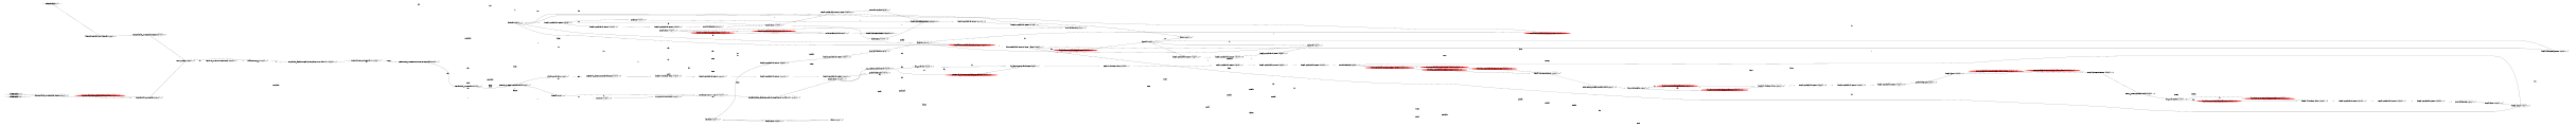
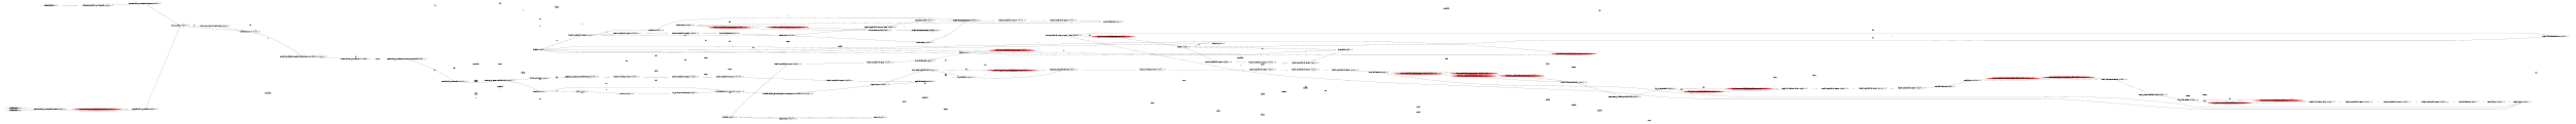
  digraph {
    rankdir=LR
    node [fillcolor=white shape=ellipse style=filled]
    edge [style=bold]
    n1 [label="cache.cleanCache()@@@39@@@['1', '1', '1']"]
    n2 [label="assertEquals(1,requestCacheStats.stats().getHitCount())@@@40@@@['1', '1', '1']"]
    n3 [label="cache.clear(secondEntity)@@@74@@@['1', '1', '0']"]
    n4 [label="assertEquals(0,cache.count())@@@44@@@['1', '1', '1']" shape=diamond]
    n5 [label="secondReader.close()@@@70@@@['1', '1', '0']"]
    n6 [label="assertEquals(1,requestCacheStats.stats().getMissCount())@@@41@@@['0', '0', '1']"]
    n7 [label="IOUtils.close(writer)@@@15@@@['1', '1', '0']"]
    n8 [label="writer = new IndexWriter(dir,newIndexWriterConfig())@@@16@@@['1', '1', '0']"]
    n9 [label="DirectoryReader secondReader = ElasticsearchDirectoryReader.wrap(DirectoryReader.open(writer),new ShardId(\"foo\",\"bar\",1))@@@19@@@['1', '1', '0']"]
    n10 [label="IOUtils.close(secondReader,writer,dir,cache)@@@82@@@['1', '1', '0']"]
    n11 [label="writer.updateDocument(new Term(\"id\",\"0\"),newDoc(0,\"bar\"))@@@18@@@['1', '1', '0']"]
    n12 [label="assertEquals(2,requestCacheStats.stats().getMissCount())@@@63@@@['1', '1', '0']"]
    n13 [label="assertEquals(0,requestCacheStats.stats().getEvictions())@@@64@@@['1', '1', '0']"]
    n14 [label="assertTrue(loader.loadedFromCache)@@@65@@@['1', '1', '0']"]
    n15 [label="BytesReference termBytes = XContentHelper.toXContent(termQuery,XContentType.JSON,false)@@@10@@@['1', '1', '1']"]
    n16 [fillcolor=red label="value = cache.getOrCompute(entity,loader,mappingKey,reader,termBytes)@@@54@@@['0', '1', '0']"]
    n17 [label="AtomicBoolean indexShard = new AtomicBoolean(true)@@@11@@@['1', '1', '1']"]
    n18 [fillcolor=red label="BytesReference value = cache.getOrCompute(entity,loader,mappingKey,reader,termBytes)@@@22@@@['0', '1', '0']"]
    n19 [label="loader = new Loader(reader,0)@@@22@@@['1', '0', '1']" shape=diamond]
    n20 [label="assertTrue(requestCacheStats.stats().getMemorySize().bytesAsInt() > value.length())@@@30@@@['1', '1', '1']"]
    n21 [label="value = cache.getOrCompute(entity,loader,reader,termBytes)@@@23@@@['1', '1', '1']"]
    n22 [label="assertEquals(1,cache.numRegisteredCloseListeners())@@@31@@@['1', '0', '1']"]
    n23 [label="BytesReference value = cache.getOrCompute(entity,loader,reader,termBytes)@@@14@@@['0', '0', '1']"]
    n24 [label="entity = new TestEntity(requestCacheStats,indexShard)@@@21@@@['1', '1', '1']"]
    n25 [label="randomBoolean()@@@32@@@['1', '1', '1']" shape=diamond]
    n26 [label="TestEntity entity = new TestEntity(requestCacheStats,indexShard)@@@12@@@['1', '1', '1']"]
    n27 [label="assertEquals(\"foo\",value.streamInput().readString())@@@24@@@['1', '1', '1']"]
    n28 [label="assertEquals(\"foo\",value.streamInput().readString())@@@15@@@['0', '0', '1']"]
    n29 [label="cache.clear(entity)@@@37@@@['1', '1', '1']"]
    n30 [label="assertEquals(0,requestCacheStats.stats().getHitCount())@@@16@@@['0', '0', '1']"]
    n31 [label="assertEquals(1,requestCacheStats.stats().getMissCount())@@@17@@@['0', '0', '1']"]
    n32 [label="IOUtils.close(reader,writer,dir,cache)@@@46@@@['0', '0', '1']"]
    n33 [fillcolor=lightgray label="assertEquals(0,cache.numRegisteredCloseListeners())@@@47@@@['1', '1', '1']"]
    n34 [label="assertEquals(2,requestCacheStats.stats().getMissCount())@@@77@@@['1', '1', '0']"]
    n35 [label="assertFalse(loader.loadedFromCache)@@@19@@@['0', '0', '1']"]
    n36 [label="assertEquals(1,cache.count())@@@20@@@['1', '1', '1']"]
    n37 [fillcolor=red label="value = cache.getOrCompute(entity,loader,secondReader,termBytes)@@@33@@@['1', '0', '0']"]
    n38 [fillcolor=red label="value = cache.getOrCompute(entity,loader,mappingKey,secondReader,termBytes)@@@34@@@['0', '1', '0']"]
    n39 [fillcolor=red label="assertTrue(requestCacheStats.stats().getMemorySize().getBytes() > cacheSize + value.length())@@@41@@@['0', '1', '0']"]
    n40 [label="assertEquals(2,cache.numRegisteredCloseListeners())@@@42@@@['1', '1', '0']"]
    n41 [label="secondEntity = new TestEntity(requestCacheStats,indexShard)@@@43@@@['1', '1', '0']"]
    n42 [label="loader = new Loader(secondReader,0)@@@44@@@['1', '1', '0']"]
    n43 [fillcolor=red label="value = cache.getOrCompute(secondEntity,loader,secondReader,termBytes)@@@44@@@['1', '0', '0']"]
    n44 [fillcolor=red label="value = cache.getOrCompute(secondEntity,loader,mappingKey,secondReader,termBytes)@@@45@@@['0', '1', '0']"]
    n45 [label="assertEquals(\"bar\",value.streamInput().readString())@@@46@@@['1', '1', '0']"]
    n46 [label="assertEquals(2,requestCacheStats.stats().getHitCount())@@@56@@@['1', '1', '0']"]
    n47 [label="indexShard.set(false)@@@36@@@['1', '1', '1']"]
    n48 [label="reader.close()@@@33@@@['0', '0', '1']"]
    n49 [label="assertEquals(2,requestCacheStats.stats().getMissCount())@@@57@@@['1', '1', '0']"]
    n50 [label="assertEquals(1,requestCacheStats.stats().getHitCount())@@@25@@@['1', '1', '1']"]
    n51 [fillcolor=red label="assertEquals(cacheSize,requestCacheStats.stats().getMemorySize().getBytes())@@@67@@@['0', '1', '0']"]
    n52 [fillcolor=red label="assertEquals(cacheSize,requestCacheStats.stats().getMemorySize().bytesAsInt())@@@66@@@['1', '0', '0']"]
    n53 [label="assertEquals(2,requestCacheStats.stats().getMissCount())@@@37@@@['1', '1', '0']"]
    n54 [label="assertEquals(0,requestCacheStats.stats().getEvictions())@@@38@@@['1', '1', '0']"]
    n55 [label="assertFalse(loader.loadedFromCache)@@@39@@@['1', '1', '0']"]
    n56 [label="assertEquals(2,cache.count())@@@40@@@['1', '1', '0']"]
    n57 [fillcolor=red label="assertTrue(requestCacheStats.stats().getMemorySize().bytesAsInt() > cacheSize + value.length())@@@40@@@['1', '0', '0']"]
    n58 [label="DirectoryReader reader = ElasticsearchDirectoryReader.wrap(DirectoryReader.open(writer),new ShardId(\"foo\",\"bar\",1))@@@8@@@['1', '1', '1']"]
    n59 [label="TermQueryBuilder termQuery = new TermQueryBuilder(\"id\",\"0\")@@@9@@@['1', '1', '1']"]
    n60 [label="Loader loader = new Loader(reader,0)@@@13@@@['0', '0', '1']"]
    n61 [label="loader = new Loader(secondReader,0)@@@33@@@['1', '1', '0']"]
    n62 [fillcolor=lightgray label="assertEquals(0,cache.numRegisteredCloseListeners())@@@83@@@['1', '1', '0']"]
+   n63 [label="writer.flush()@@@14@@@['1', '1', '0']"]
    n64 [label="assertEquals(\"bar\",value.streamInput().readString())@@@35@@@['1', '1', '0']"]
    n65 [label="assertEquals(0,requestCacheStats.stats().getHitCount())@@@36@@@['1', '1', '0']"]
    n66 [label="assertEquals(0,requestCacheStats.stats().getMemorySize().bytesAsInt())@@@45@@@['0', '0', '1']"]
    n67 [label="assertEquals(0,requestCacheStats.stats().getEvictions())@@@27@@@['1', '1', '1']"]
    n68 [label="assertTrue(loader.loadedFromCache)@@@28@@@['1', '1', '1']"]
    n69 [label="assertEquals(1,cache.count())@@@29@@@['1', '1', '1']"]
    n70 [fillcolor=red label="assertTrue(requestCacheStats.stats().getMemorySize().getBytes() > value.length())@@@29@@@['0', '1', '0']"]
    n71 [fillcolor=red label="assertTrue(requestCacheStats.stats().getMemorySize().bytesAsInt() > value.length())@@@28@@@['1', '0', '0']"]
    n72 [label="assertTrue(loader.loadedFromCache)@@@79@@@['1', '1', '0']"]
    n73 [label="assertEquals(0,cache.count())@@@80@@@['1', '1', '0']"]
    n74 [fillcolor=red label="assertEquals(0,requestCacheStats.stats().getMemorySize().bytesAsInt())@@@80@@@['1', '0', '0']"]
    n75 [fillcolor=red label="assertEquals(0L,requestCacheStats.stats().getMemorySize().getBytes())@@@81@@@['0', '1', '0']"]
    n76 [label="randomBoolean()@@@13@@@['1', '1', '0']" shape=diamond]
    n77 [label="assertEquals(0,requestCacheStats.stats().getEvictions())@@@18@@@['0', '0', '1']"]
    n78 [label="assertEquals(2,cache.count())@@@51@@@['1', '1', '0']"]
    n79 [fillcolor=lightgray label="testCacheDifferentReaders['0', '1', '0']" shape=diamond]
    n80 [label="IndicesRequestCache cache = new IndicesRequestCache(Settings.EMPTY)@@@3@@@['1', '1', '0']"]
    n81 [fillcolor=red label="MappingLookup.CacheKey mappingKey = MappingLookupUtils.fromTypes().cacheKey()@@@4@@@['0', '1', '0']"]
    n82 [label="AtomicBoolean indexShard = new AtomicBoolean(true)@@@5@@@['1', '1', '0']"]
    n83 [label="TestEntity secondEntity = new TestEntity(requestCacheStats,indexShard)@@@32@@@['1', '1', '0']"]
    n84 [label="Directory dir = newDirectory()@@@5@@@['1', '1', '1']"]
    n85 [label="assertEquals(0,requestCacheStats.stats().getEvictions())@@@42@@@['0', '0', '1']"]
    n86 [label="assertEquals(0,requestCacheStats.stats().getEvictions())@@@49@@@['1', '1', '0']"]
    n87 [label="assertTrue(loader.loadedFromCache)@@@50@@@['1', '1', '0']"]
    n88 [label="assertEquals(1,requestCacheStats.stats().getHitCount())@@@47@@@['1', '1', '0']"]
    n89 [label="assertEquals(2,requestCacheStats.stats().getMissCount())@@@48@@@['1', '1', '0']"]
    n90 [label="ShardRequestCache requestCacheStats = new ShardRequestCache()@@@3@@@['0', '0', '1']"]
    n91 [label="IndicesRequestCache cache = new IndicesRequestCache(Settings.EMPTY)@@@4@@@['0', '0', '1']"]
    n92 [label="assertEquals(0,requestCacheStats.stats().getEvictions())@@@58@@@['1', '1', '0']"]
    n93 [label="assertEquals(1,requestCacheStats.stats().getMissCount())@@@26@@@['1', '1', '1']"]
    n94 [label="assertEquals(0,requestCacheStats.stats().getEvictions())@@@78@@@['1', '1', '0']"]
    n95 [fillcolor=red label="final long cacheSize = requestCacheStats.stats().getMemorySize().getBytes()@@@30@@@['0', '1', '0']"]
    n96 [label="assertEquals(1,cache.numRegisteredCloseListeners())@@@31@@@['1', '1', '0']"]
    n97 [label="writer.addDocument(newDoc(0,\"foo\"))@@@7@@@['1', '1', '1']"]
    n98 [label="IndexWriter writer = new IndexWriter(dir,newIndexWriterConfig())@@@6@@@['0', '0', '1']"]
    n99 [fillcolor=lightgray label="testCacheDifferentReaders['1', '0', '0']" shape=diamond]
    n100 [fillcolor=lightgray label="testBasicOperationsCache['0', '0', '1']" shape=diamond]
    n101 [label="reader.close()@@@61@@@['1', '1', '0']"]
    n102 [label="cache.cleanCache()@@@62@@@['1', '1', '0']"]
    n103 [label="assertEquals(2,cache.count())@@@60@@@['1', '1', '0']"]
    n104 [fillcolor=red label="final int cacheSize = requestCacheStats.stats().getMemorySize().bytesAsInt()@@@29@@@['1', '0', '0']"]
    n105 [label="assertTrue(loader.loadedFromCache)@@@43@@@['0', '0', '1']"]
    n1 -> n2
    n2 -> n3 [label=false style=dotted]
    n2 -> n4
    n2 -> n4 [label=false style=dotted]
    n2 -> n5 [label=true style=dotted]
    n2 -> n5
    n2 -> n6
-   n3 -> n29 [label=secondReader style=dashed]
+   n3 -> n29 [label=0 style=dashed]
    n3 -> n33
    n4 -> n3
    n4 -> n66
    n5 -> n33
    n5 -> n48 [label=0 style=dashed]
    n6 -> n85
    n7 -> n8
    n8 -> n9 [label=writer style=solid]
    n8 -> n10 [label=writer style=solid]
    n8 -> n11
    n9 -> n10 [label=secondReader style=solid]
    n9 -> n36
    n9 -> n37 [label=secondReader style=solid]
    n9 -> n38 [label=secondReader style=solid]
    n9 -> n42 [label=secondReader style=solid]
    n9 -> n43 [label=secondReader style=solid]
    n9 -> n44 [label=secondReader style=solid]
    n9 -> n61 [label=secondReader style=solid]
    n10 -> n32 [label=0 style=dashed]
    n10 -> n62
    n11 -> n9
    n12 -> n13
    n13 -> n14
    n14 -> n29
    n15 -> n16 [label=reader style=solid]
    n15 -> n17
    n15 -> n18 [label=reader style=solid]
    n15 -> n19 [label=reader style=solid]
    n15 -> n20 [label=reader style=solid]
    n15 -> n21 [label=termBytes style=solid]
    n15 -> n22 [label=reader style=solid]
    n15 -> n23 [label=termBytes style=solid]
    n15 -> n24 [label=reader style=solid]
    n16 -> n25
    n17 -> n24 [label=indexShard style=solid]
    n17 -> n26
    n17 -> n26 [label=termQuery style=solid]
    n17 -> n26 [label=indexShard style=solid]
    n18 -> n21
    n19 -> n18 [label=0 style=dashed]
    n19 -> n21 [label=loader style=solid]
    n19 -> n21
    n20 -> n16 [label=loader style=solid]
    n20 -> n16
    n20 -> n22 [label=loader style=solid]
    n20 -> n22
    n21 -> n27
    n22 -> n16 [label=0 style=dashed]
    n22 -> n25
    n23 -> n28
    n24 -> n18 [label=loader style=solid]
    n24 -> n18
    n24 -> n19 [label=loader style=solid]
    n24 -> n19
    n24 -> n21 [label=entity style=solid]
    n24 -> n29 [label=entity style=solid]
    n25 -> n29 [label=false style=dotted]
    n25 -> n46
    n25 -> n47 [label=false style=dotted]
    n25 -> n47
    n25 -> n48
    n25 -> n48 [label=true style=dotted]
    n26 -> n16 [label=termBytes style=solid]
    n26 -> n18 [label=termBytes style=solid]
    n26 -> n19 [label=termBytes style=solid]
    n26 -> n22 [label=termBytes style=solid]
    n26 -> n23 [label=entity style=solid]
    n26 -> n37 [label=termBytes style=solid]
    n26 -> n38 [label=termBytes style=solid]
    n26 -> n43 [label=termBytes style=solid]
    n26 -> n44 [label=termBytes style=solid]
    n26 -> n60
    n26 -> n76
    n27 -> n50
    n28 -> n30
    n29 -> n1
    n29 -> n51
    n29 -> n52
    n30 -> n31
    n31 -> n77
    n32 -> n33
    n33 -> n34
    n34 -> n2 [label=0 style=dashed]
    n34 -> n94
    n36 -> n18 [label=entity style=solid]
    n36 -> n19 [label=entity style=solid]
    n36 -> n24
    n36 -> n35
    n36 -> n37 [label=entity style=solid]
    n36 -> n38 [label=entity style=solid]
    n37 -> n38 [label=0 style=dashed]
    n37 -> n64
    n38 -> n64
    n39 -> n40
    n40 -> n41
    n41 -> n3 [label=secondEntity style=solid]
    n41 -> n42
    n41 -> n43 [label=secondEntity style=solid]
    n41 -> n44 [label=secondEntity style=solid]
    n42 -> n43 [label=loader style=solid]
    n42 -> n43
    n42 -> n44
    n42 -> n44 [label=loader style=solid]
    n43 -> n44 [label=0 style=dashed]
    n43 -> n45
    n44 -> n45
    n45 -> n88
    n46 -> n49
    n46 -> n50 [label=0 style=dashed]
    n47 -> n29
    n48 -> n1
    n49 -> n92
    n49 -> n93 [label=0 style=dashed]
    n50 -> n93
    n51 -> n1
    n52 -> n1
    n52 -> n20 [label=0 style=dashed]
    n52 -> n51 [label=0 style=dashed]
    n53 -> n54
    n54 -> n55
    n55 -> n56
    n56 -> n39
    n56 -> n57
    n57 -> n39 [label=0 style=dashed]
    n57 -> n40
    n58 -> n7 [label=writer style=solid]
    n58 -> n9 [label=writer style=solid]
    n58 -> n10 [label=writer style=solid]
    n58 -> n15 [label=writer style=solid]
    n58 -> n19 [label=reader style=solid]
    n58 -> n21 [label=reader style=solid]
    n58 -> n23 [label=reader style=solid]
    n58 -> n32 [label=reader style=solid]
    n58 -> n59
    n58 -> n60 [label=reader style=solid]
    n59 -> n15
    n59 -> n15 [label=termQuery style=solid]
    n60 -> n23 [label=loader style=solid]
    n60 -> n23
    n61 -> n37 [label=loader style=solid]
    n61 -> n37
    n61 -> n38 [label=loader style=solid]
    n61 -> n38
+   n63 -> n7
    n64 -> n65
    n65 -> n53
    n66 -> n32
    n67 -> n68
    n68 -> n69
    n68 -> n70
    n68 -> n71
    n69 -> n16 [label=entity style=solid]
    n69 -> n20
    n69 -> n22 [label=entity style=solid]
    n70 -> n95
    n71 -> n70 [label=0 style=dashed]
    n71 -> n104
    n73 -> n72
    n73 -> n74
    n73 -> n75
    n74 -> n10
    n74 -> n75 [label=0 style=dashed]
    n75 -> n10
    n76 -> n7 [label=true style=dotted]
    n76 -> n8 [label=true style=dotted]
    n76 -> n11
    n76 -> n17 [label=0 style=dashed]
+   n76 -> n63
+   n76 -> n63 [label=true style=dotted]
    n77 -> n35
    n78 -> n69
    n79 -> n80
    n80 -> n10 [label=cache style=solid]
    n80 -> n81
    n80 -> n82
    n81 -> n16 [label=mappingKey style=solid]
    n81 -> n18 [label=mappingKey style=solid]
    n81 -> n38 [label=mappingKey style=solid]
    n81 -> n44 [label=mappingKey style=solid]
    n81 -> n82
    n82 -> n36 [label=indexShard style=solid]
    n82 -> n41 [label=indexShard style=solid]
    n82 -> n69 [label=indexShard style=solid]
    n82 -> n83 [label=indexShard style=solid]
    n82 -> n84
    n83 -> n61
    n84 -> n32 [label=dir style=solid]
    n84 -> n36 [label=requestCacheStats style=solid]
    n84 -> n41 [label=requestCacheStats style=solid]
    n84 -> n69 [label=requestCacheStats style=solid]
    n84 -> n83 [label=requestCacheStats style=solid]
    n84 -> n97
    n84 -> n98 [label=dir style=solid]
    n84 -> n98
    n85 -> n105
    n86 -> n87
    n87 -> n78
    n88 -> n89
    n89 -> n86
    n90 -> n24 [label=requestCacheStats style=solid]
    n90 -> n26 [label=requestCacheStats style=solid]
    n90 -> n91
    n91 -> n32 [label=cache style=solid]
    n91 -> n84
    n92 -> n47
    n93 -> n67
    n94 -> n72
    n95 -> n39 [label=cacheSize style=solid]
    n95 -> n51 [label=cacheSize style=solid]
    n95 -> n96
    n96 -> n83
    n97 -> n8 [label=dir style=solid]
    n97 -> n10 [label=dir style=solid]
    n97 -> n58 [label=dir style=solid]
    n97 -> n58
    n98 -> n32 [label=writer style=solid]
    n98 -> n58 [label=writer style=solid]
    n98 -> n97
    n99 -> n80
    n100 -> n90
    n101 -> n102
    n102 -> n12
    n102 -> n103
    n103 -> n101
    n104 -> n52 [label=cacheSize style=solid]
    n104 -> n57 [label=cacheSize style=solid]
    n104 -> n95 [label=0 style=dashed]
    n104 -> n96
    n105 -> n4
  }
